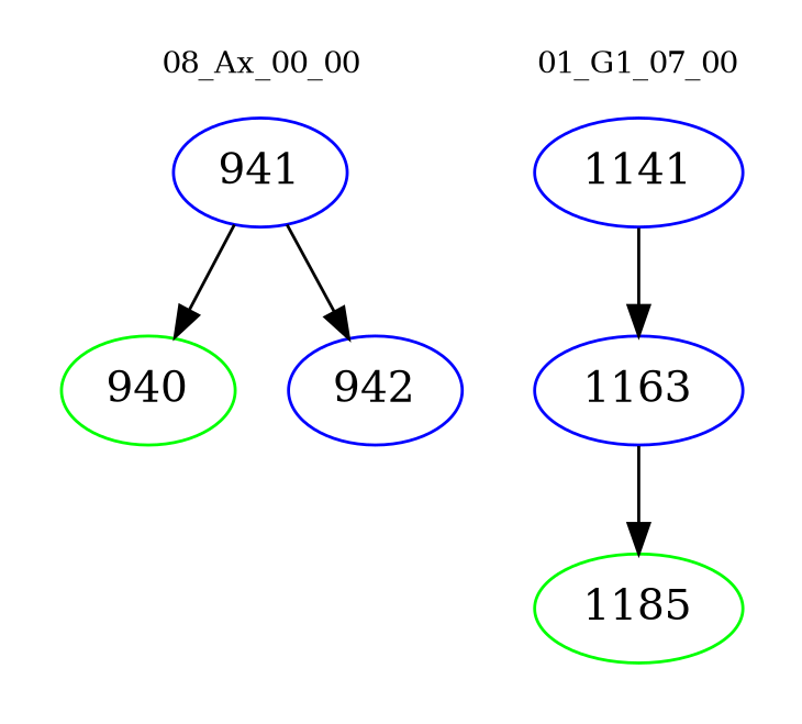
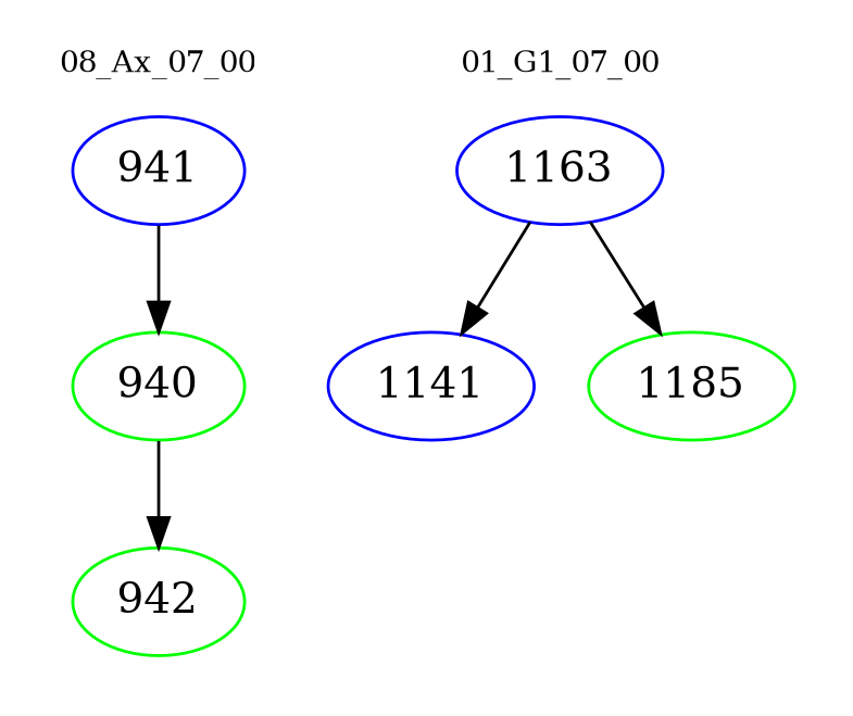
  digraph {
    node [color=blue]
    edge [color=black]
    n1 [label=941]
    n2 [color=green label=940]
-   n3 [label=942]
+   n3 [color=green label=942]
    n4 [label=1163]
    n5 [label=1141]
    n6 [color=green label=1185]
    subgraph cluster_1 {
      color=white
      fontsize=10
-     label="08_Ax_00_00"
+     label="08_Ax_07_00"
      n1
      n2
      n3
    }
    subgraph cluster_2 {
      color=white
      fontsize=10
      label="01_G1_07_00"
      n4
      n5
      n6
    }
    n1 -> n2
-   n1 -> n3
-   n5 -> n4
+   n2 -> n3
+   n4 -> n5
    n4 -> n6
  }
